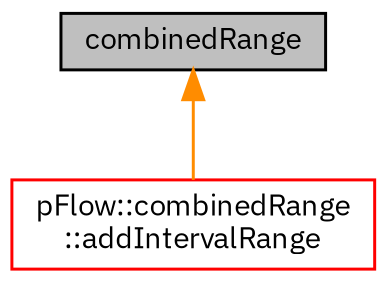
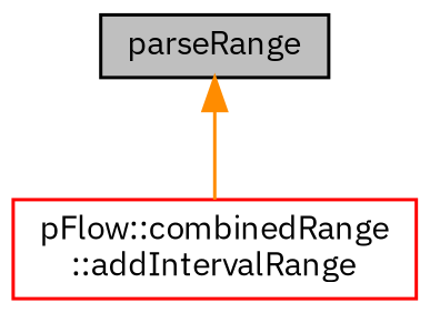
  digraph {
    rankdir=TB
    fontname="IBM Plex Sans"
    node [fontname="IBM Plex Sans" fontsize=10 shape=record style=filled]
-   n1 [color=black fillcolor=grey75 fontcolor=black height=0.2 label=combinedRange width=0.4]
+   n1 [color=black fillcolor=grey75 fontcolor=black height=0.2 label=parseRange width=0.4]
    n2 [color=red fillcolor=white height=0.2 label="pFlow::combinedRange\l::addIntervalRange" width=0.4]
    n1 -> n2 [color=darkorange dir=back fontname="IBM Plex Sans" fontsize=10 labelfontname=Helvetica labelfontsize=10 style=solid]
  }
